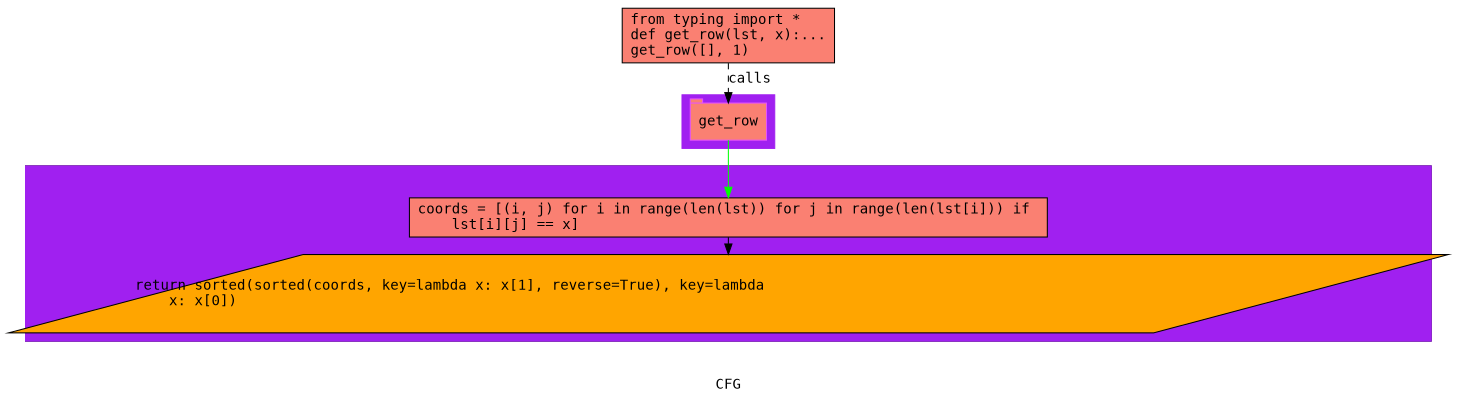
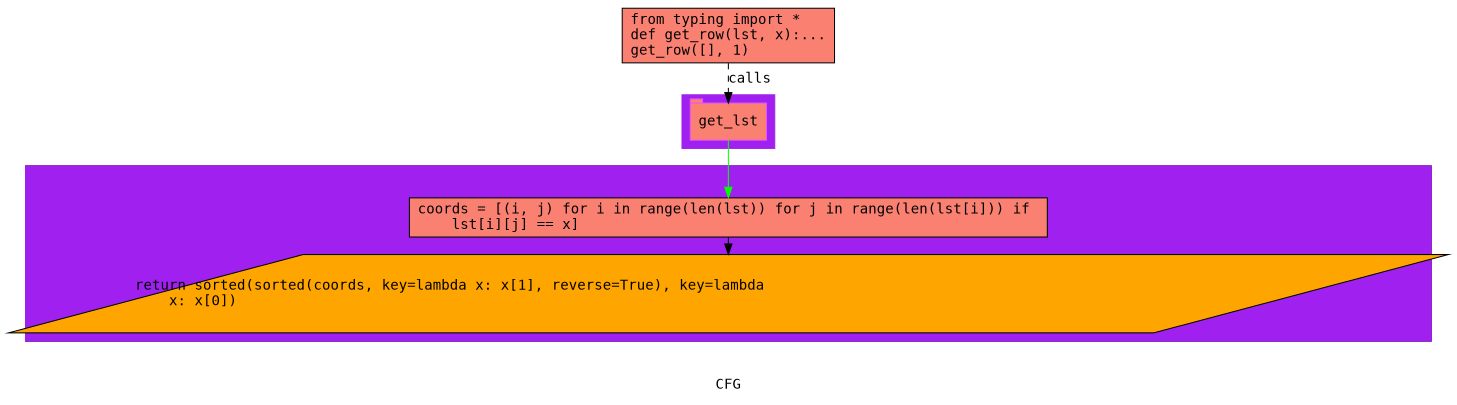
  digraph {
    compound=True
    fontname="DejaVu Sans Mono"
    label=CFG
    pack=False
    rankdir=TB
    ranksep=0.02
    node [fontname="DejaVu Sans Mono" shape=rectangle style="filled,solid" fillcolor=salmon]
    edge [fontname="DejaVu Sans Mono" arrowhead=normal]
-   n1 [color="#E552FF" height=0.5 label=get_row linenum="[6]" shape=tab style=filled width=1.0278]
+   n1 [color="#E552FF" height=0.5 label=get_lst linenum="[6]" shape=tab style=filled width=1.0278]
    n2 [height=0.52778 label="coords = [(i, j) for i in range(len(lst)) for j in range(len(lst[i])) if \l    lst[i][j] == x]\l" linenum="[3]" width=8.5972]
    n3 [fillcolor=orange height=1.0556 label="return sorted(sorted(coords, key=lambda x: x[1], reverse=True), key=lambda\l    x: x[0])\l" linenum="[4]" shape=parallelogram width=18.057]
    n4 [height=0.73611 label="from typing import *\ldef get_row(lst, x):...\lget_row([], 1)\l" linenum="[1]" width=2.8611]
    subgraph cluster_1 {
      color=purple
      compound=true
      label=""
      shape=tab
      style=filled
      n1
    }
    subgraph cluster_2 {
      label=get_row
      n2
      n3
      subgraph cluster_3 {
        color=purple
        compound=true
        label=""
        shape=tab
        style=filled
      }
    }
    n1 -> n2 [color=green]
    n2 -> n3 [color=black]
    n4 -> n1 [label=calls style=dashed]
  }
